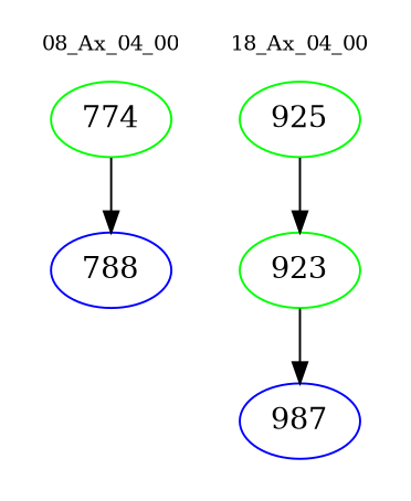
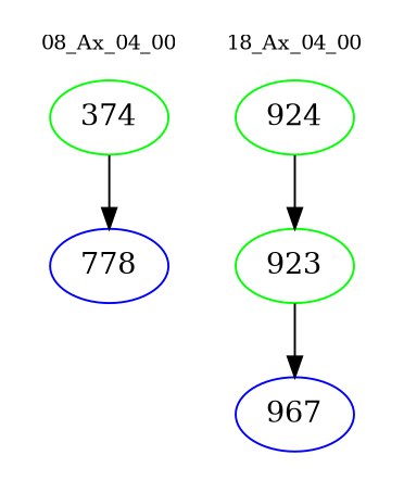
  digraph {
    node [color=green]
    edge [color=black]
-   n1 [label=774]
-   n2 [color=blue label=788]
-   n3 [label=925]
+   n1 [label=374]
+   n2 [color=blue label=778]
+   n3 [label=924]
    n4 [label=923]
-   n5 [color=blue label=987]
+   n5 [color=blue label=967]
    subgraph cluster_1 {
      color=white
      fontsize=10
      label="08_Ax_04_00"
      n1
      n2
    }
    subgraph cluster_2 {
      color=white
      fontsize=10
      label="18_Ax_04_00"
      n3
      n4
      n5
    }
    n1 -> n2
    n3 -> n4
    n4 -> n5
  }
